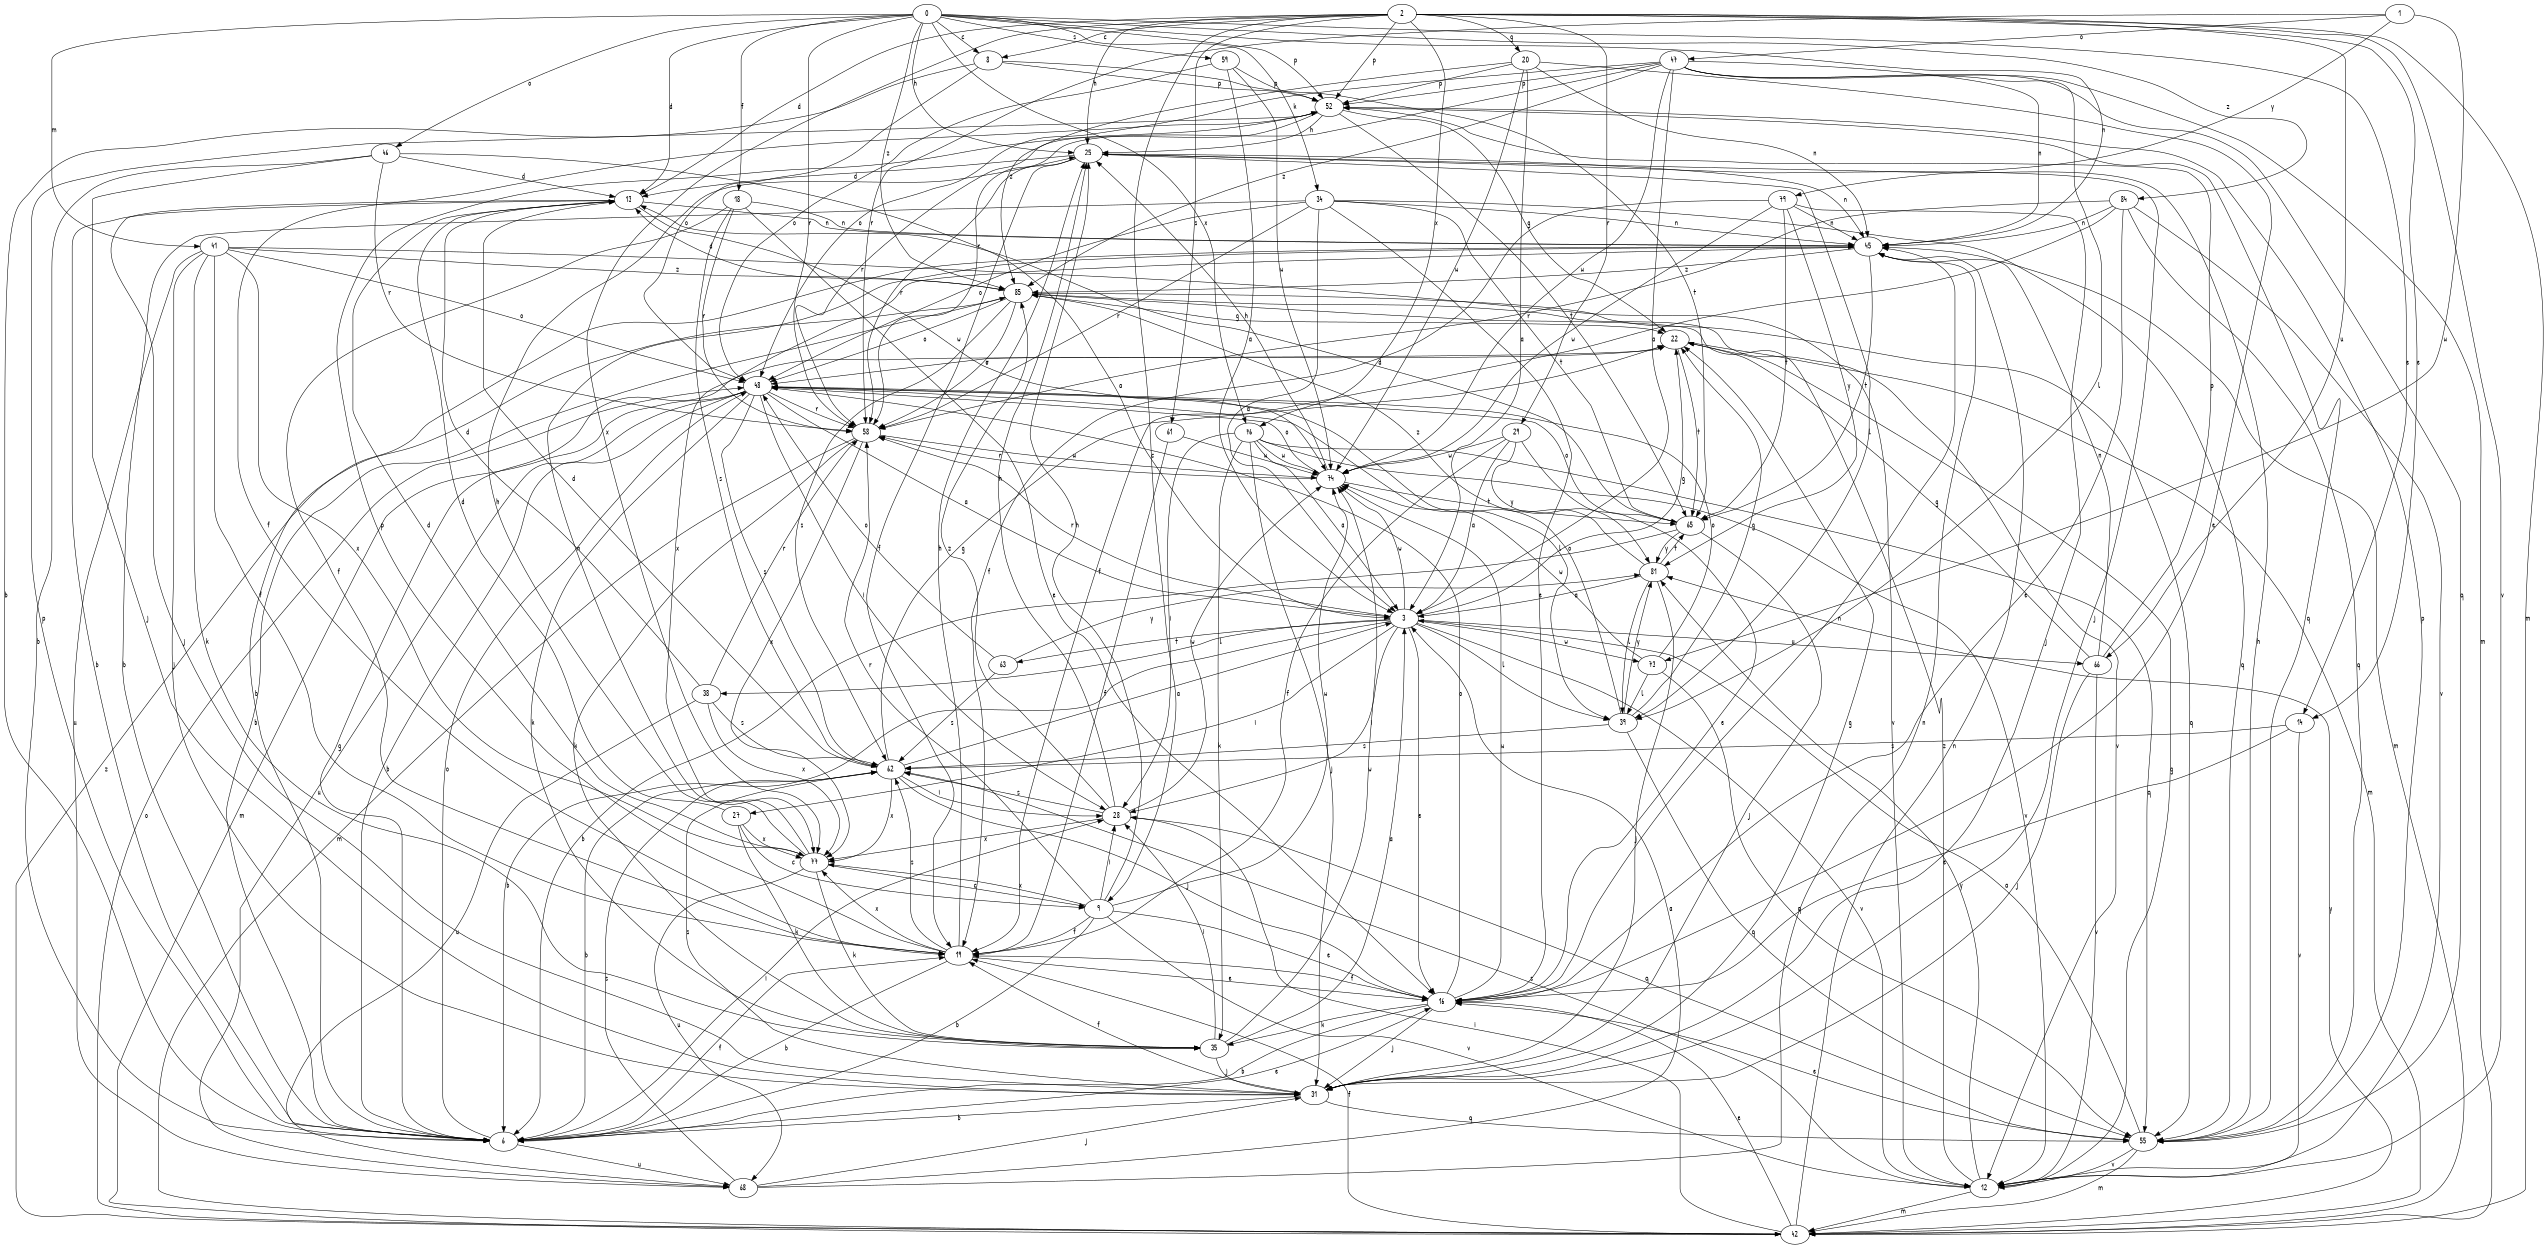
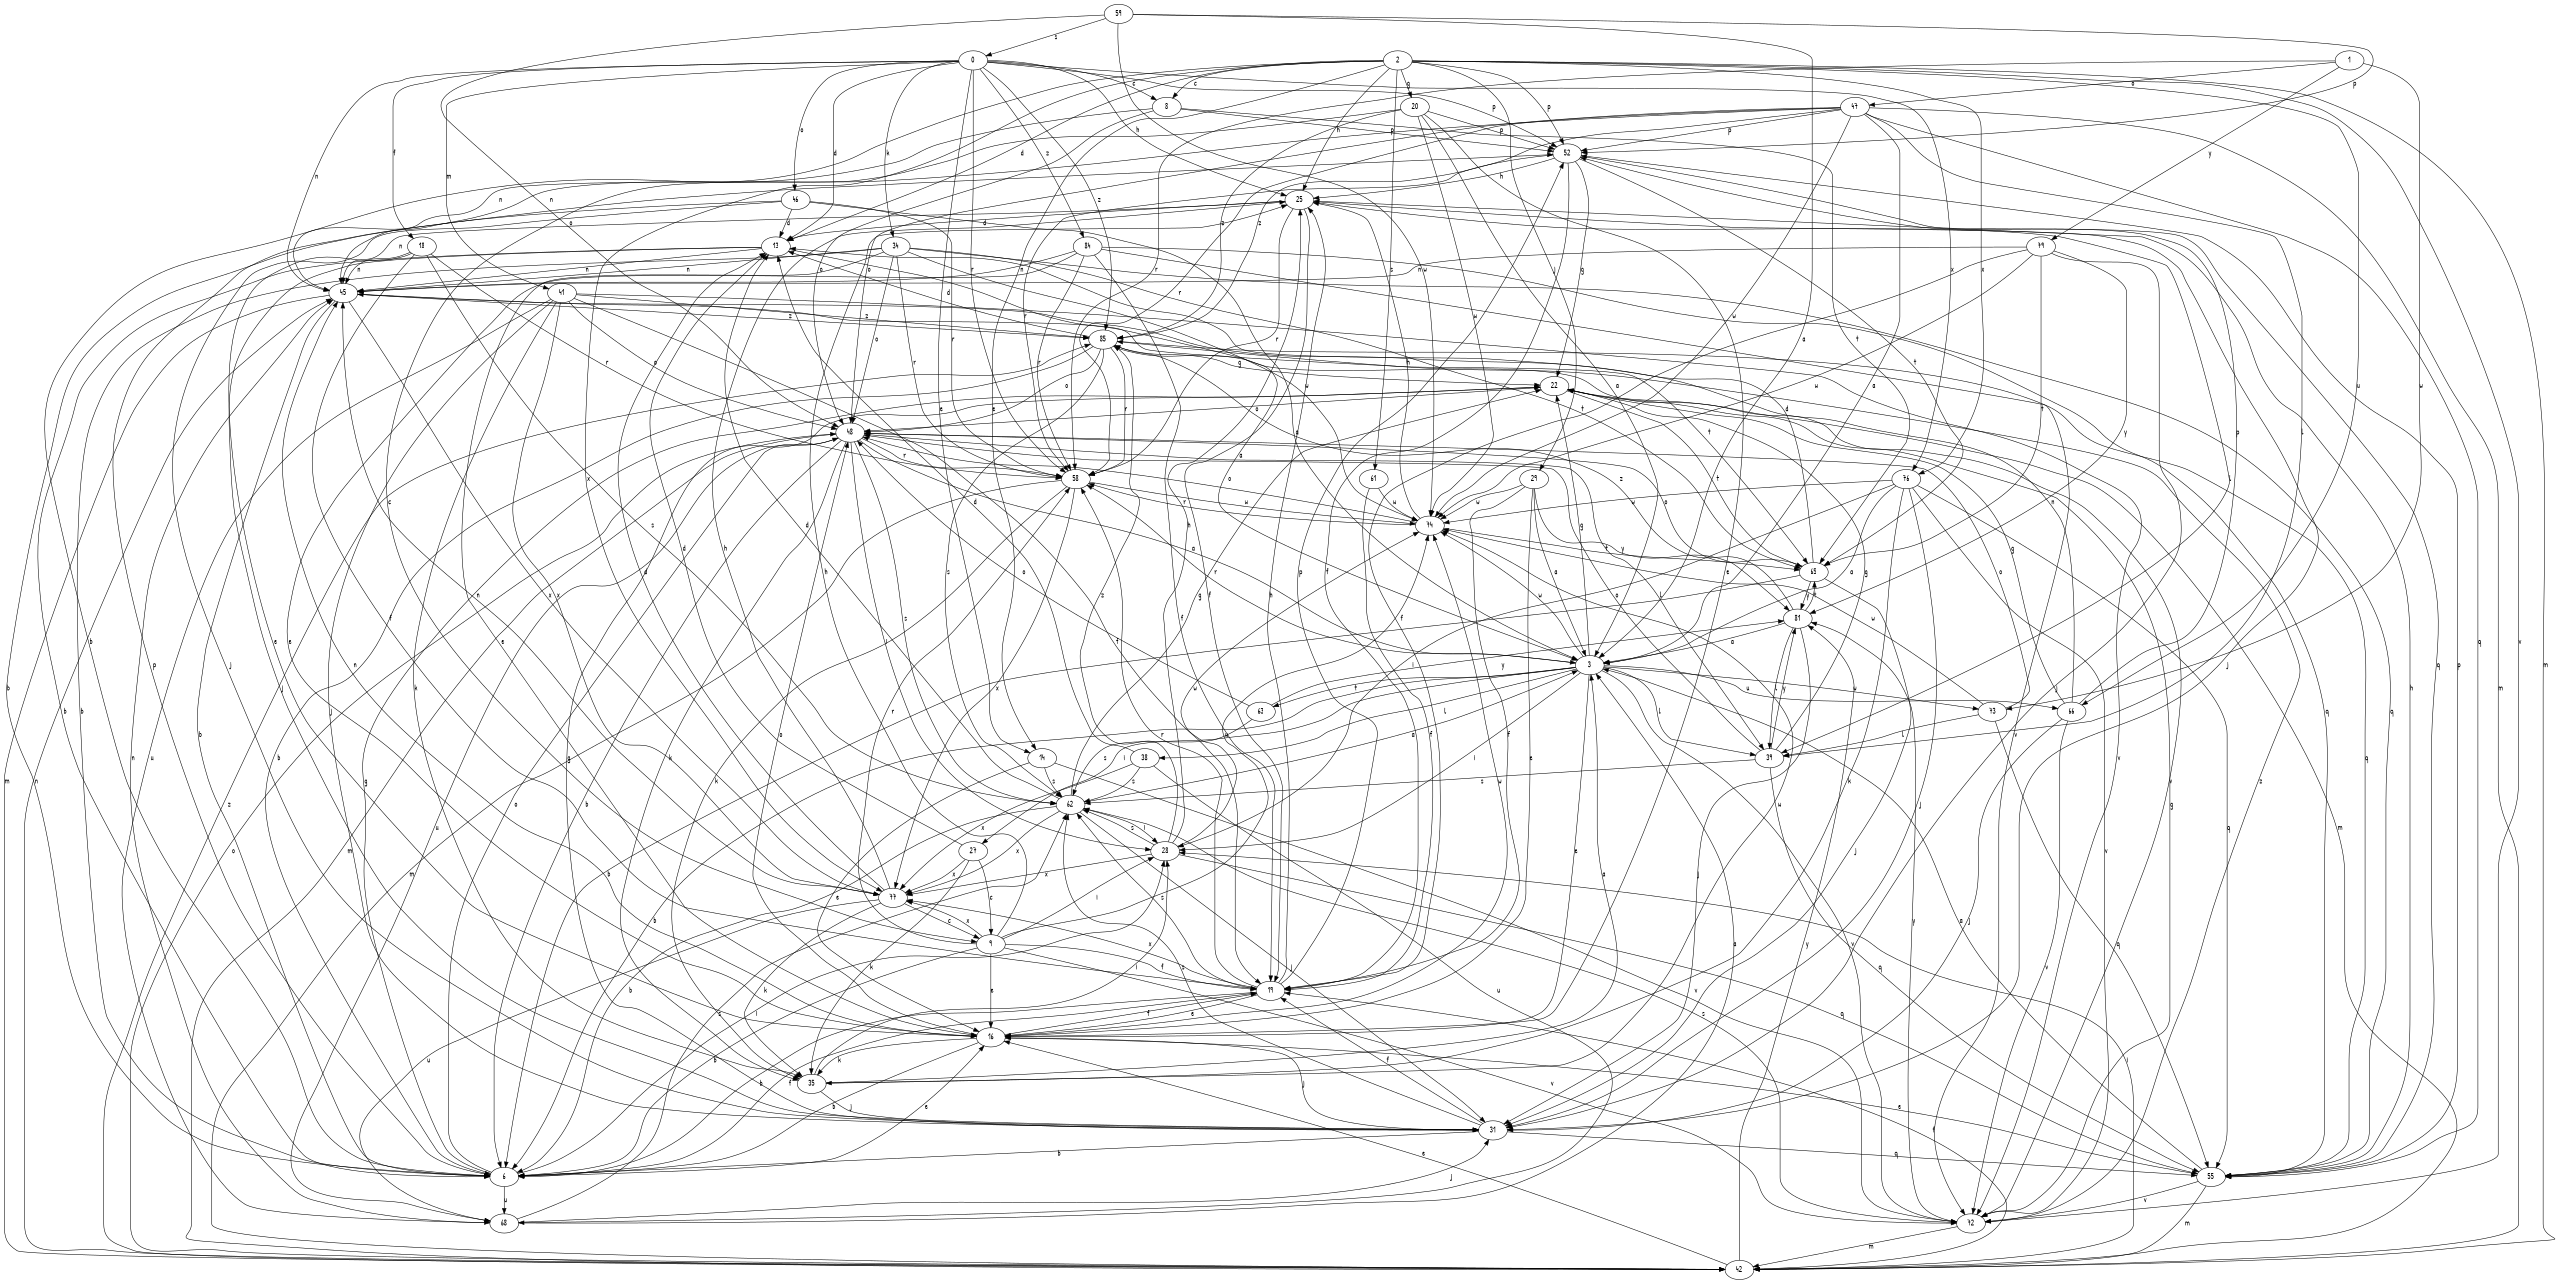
  strict digraph {
    fontname="Patrick Hand"
    node [fontname="Patrick Hand"]
    edge [fontname="Patrick Hand"]
    0
    8
    13
    14
    18
    25
    34
    41
    45
    46
    52
    58
    59
    76
    84
    85
    6
    48
    65
    74
    31
-   72 [label=12]
+   72
    16
    62
    19
    39
    3
    55
    77
    68
    35
    42
    22
    28
    1
    47
    73
    79
    81
    2
    9
    20
    29
    61
    66
    27
    38
    63
    0 -> 8 [label=c]
    0 -> 13 [label=d]
    0 -> 14 [label=e]
    0 -> 18 [label=f]
    0 -> 25 [label=h]
    0 -> 34 [label=k]
    0 -> 41 [label=m]
    0 -> 45 [label=n]
    0 -> 46 [label=o]
    0 -> 52 [label=p]
    0 -> 58 [label=r]
-   0 -> 59 [label=s]
+   59 -> 0 [label=s]
    0 -> 76 [label=x]
    0 -> 84 [label=z]
    0 -> 85 [label=z]
    8 -> 52 [label=p]
    8 -> 6 [label=b]
    8 -> 48 [label=o]
    8 -> 65 [label=t]
    13 -> 45 [label=n]
    13 -> 6 [label=b]
    13 -> 74 [label=w]
    13 -> 31 [label=j]
    14 -> 72 [label=v]
    14 -> 16 [label=e]
    14 -> 62 [label=s]
    18 -> 45 [label=n]
    18 -> 58 [label=r]
    18 -> 16 [label=e]
    18 -> 62 [label=s]
    18 -> 19 [label=f]
    25 -> 13 [label=d]
    25 -> 45 [label=n]
    25 -> 58 [label=r]
    25 -> 31 [label=j]
    25 -> 19 [label=f]
    25 -> 39 [label=l]
    34 -> 45 [label=n]
    34 -> 58 [label=r]
    34 -> 6 [label=b]
    34 -> 48 [label=o]
    34 -> 65 [label=t]
    34 -> 16 [label=e]
    34 -> 3 [label=a]
    34 -> 55 [label=q]
    41 -> 85 [label=z]
    41 -> 48 [label=o]
    41 -> 31 [label=j]
    41 -> 72 [label=v]
    41 -> 19 [label=f]
    41 -> 77 [label=x]
    41 -> 68 [label=u]
    41 -> 35 [label=k]
    45 -> 85 [label=z]
    45 -> 6 [label=b]
    45 -> 65 [label=t]
    45 -> 77 [label=x]
    45 -> 42 [label=m]
    46 -> 13 [label=d]
    46 -> 58 [label=r]
    46 -> 6 [label=b]
    46 -> 31 [label=j]
    46 -> 3 [label=a]
    52 -> 25 [label=h]
    52 -> 58 [label=r]
    52 -> 65 [label=t]
    52 -> 19 [label=f]
    52 -> 55 [label=q]
    52 -> 22 [label=g]
    58 -> 74 [label=w]
    58 -> 77 [label=x]
    58 -> 35 [label=k]
    58 -> 42 [label=m]
    59 -> 52 [label=p]
    59 -> 48 [label=o]
    59 -> 74 [label=w]
    59 -> 3 [label=a]
    76 -> 74 [label=w]
    76 -> 31 [label=j]
    76 -> 72 [label=v]
    76 -> 3 [label=a]
    76 -> 55 [label=q]
    76 -> 35 [label=k]
    76 -> 28 [label=i]
    84 -> 45 [label=n]
    84 -> 58 [label=r]
    84 -> 72 [label=v]
    84 -> 16 [label=e]
    84 -> 19 [label=f]
    84 -> 55 [label=q]
    85 -> 13 [label=d]
    85 -> 58 [label=r]
    85 -> 6 [label=b]
    85 -> 48 [label=o]
    85 -> 72 [label=v]
    85 -> 62 [label=s]
    85 -> 55 [label=q]
    85 -> 22 [label=g]
    6 -> 52 [label=p]
    6 -> 48 [label=o]
    6 -> 16 [label=e]
    6 -> 19 [label=f]
    6 -> 68 [label=u]
    6 -> 22 [label=g]
    6 -> 28 [label=i]
    48 -> 58 [label=r]
    48 -> 6 [label=b]
    48 -> 62 [label=s]
    48 -> 39 [label=l]
    48 -> 3 [label=a]
    48 -> 68 [label=u]
    48 -> 35 [label=k]
    48 -> 42 [label=m]
    48 -> 28 [label=i]
    65 -> 13 [label=d]
    65 -> 6 [label=b]
    65 -> 48 [label=o]
    65 -> 31 [label=j]
    65 -> 81 [label=y]
    74 -> 25 [label=h]
    74 -> 58 [label=r]
    74 -> 48 [label=o]
    74 -> 65 [label=t]
    31 -> 6 [label=b]
    31 -> 62 [label=s]
    31 -> 19 [label=f]
    31 -> 55 [label=q]
    31 -> 22 [label=g]
    72 -> 85 [label=z]
    72 -> 62 [label=s]
    72 -> 42 [label=m]
    72 -> 22 [label=g]
    72 -> 81 [label=y]
    16 -> 45 [label=n]
    16 -> 6 [label=b]
    16 -> 48 [label=o]
    16 -> 74 [label=w]
    16 -> 31 [label=j]
    16 -> 19 [label=f]
    16 -> 35 [label=k]
    62 -> 13 [label=d]
    62 -> 6 [label=b]
-   62 -> 16 [label=j]
+   62 -> 31 [label=j]
    62 -> 3 [label=a]
    62 -> 77 [label=x]
    62 -> 22 [label=g]
    62 -> 28 [label=i]
    19 -> 25 [label=h]
    19 -> 52 [label=p]
-   38 -> 58 [label=r]
+   19 -> 58 [label=r]
    19 -> 6 [label=b]
    19 -> 16 [label=e]
    19 -> 62 [label=s]
    19 -> 77 [label=x]
    39 -> 48 [label=o]
    39 -> 62 [label=s]
    39 -> 55 [label=q]
    39 -> 22 [label=g]
    39 -> 81 [label=y]
    3 -> 58 [label=r]
    3 -> 6 [label=b]
    3 -> 74 [label=w]
    3 -> 72 [label=v]
    3 -> 16 [label=e]
    3 -> 39 [label=l]
    3 -> 22 [label=g]
    3 -> 28 [label=i]
    3 -> 73 [label=w]
    3 -> 66 [label=u]
    3 -> 27 [label=i]
    3 -> 38 [label=l]
    3 -> 63 [label=t]
    55 -> 25 [label=h]
    55 -> 52 [label=p]
    55 -> 72 [label=v]
    55 -> 16 [label=e]
    55 -> 3 [label=a]
    55 -> 42 [label=m]
    77 -> 13 [label=d]
    77 -> 25 [label=h]
    77 -> 45 [label=n]
    77 -> 68 [label=u]
    77 -> 35 [label=k]
    77 -> 9 [label=c]
    68 -> 45 [label=n]
    68 -> 31 [label=j]
    68 -> 62 [label=s]
    68 -> 3 [label=a]
    35 -> 74 [label=w]
    35 -> 31 [label=j]
    35 -> 3 [label=a]
    35 -> 28 [label=i]
    42 -> 45 [label=n]
    42 -> 85 [label=z]
    42 -> 48 [label=o]
    42 -> 16 [label=e]
    42 -> 19 [label=f]
    42 -> 28 [label=i]
    42 -> 81 [label=y]
    22 -> 48 [label=o]
    22 -> 65 [label=t]
    22 -> 42 [label=m]
    28 -> 25 [label=h]
    28 -> 85 [label=z]
    28 -> 74 [label=w]
    28 -> 62 [label=s]
    28 -> 55 [label=q]
    28 -> 77 [label=x]
    1 -> 58 [label=r]
    1 -> 47 [label=o]
    1 -> 73 [label=w]
    1 -> 79 [label=y]
    47 -> 45 [label=n]
    47 -> 52 [label=p]
    47 -> 58 [label=r]
    47 -> 85 [label=z]
    47 -> 48 [label=o]
    47 -> 74 [label=w]
    47 -> 39 [label=l]
    47 -> 3 [label=a]
    47 -> 55 [label=q]
    47 -> 42 [label=m]
    73 -> 48 [label=o]
    73 -> 74 [label=w]
    73 -> 39 [label=l]
    73 -> 55 [label=q]
    79 -> 45 [label=n]
    79 -> 65 [label=t]
    79 -> 74 [label=w]
    79 -> 31 [label=j]
    79 -> 19 [label=f]
    79 -> 81 [label=y]
    81 -> 85 [label=z]
    81 -> 65 [label=t]
    81 -> 31 [label=j]
    81 -> 39 [label=l]
    81 -> 3 [label=a]
    2 -> 8 [label=c]
    2 -> 13 [label=d]
    2 -> 14 [label=e]
    2 -> 25 [label=h]
    2 -> 52 [label=p]
    2 -> 76 [label=x]
    2 -> 72 [label=v]
    2 -> 77 [label=x]
    2 -> 42 [label=m]
    2 -> 9 [label=c]
    2 -> 20 [label=g]
-   2 -> 29 [label=r]
+   2 -> 29 [label=j]
    2 -> 61 [label=s]
    2 -> 66 [label=u]
    9 -> 25 [label=h]
    9 -> 58 [label=r]
    9 -> 6 [label=b]
    9 -> 74 [label=w]
    9 -> 72 [label=v]
    9 -> 16 [label=e]
    9 -> 19 [label=f]
    9 -> 77 [label=x]
    9 -> 28 [label=i]
    20 -> 45 [label=n]
    20 -> 52 [label=p]
    20 -> 85 [label=z]
    20 -> 74 [label=w]
    20 -> 16 [label=e]
    20 -> 3 [label=a]
    29 -> 74 [label=w]
    29 -> 16 [label=e]
    29 -> 19 [label=f]
    29 -> 3 [label=a]
    29 -> 81 [label=y]
    61 -> 74 [label=w]
    61 -> 19 [label=f]
    66 -> 45 [label=n]
    66 -> 52 [label=p]
    66 -> 31 [label=j]
    66 -> 72 [label=v]
    66 -> 22 [label=g]
    27 -> 13 [label=d]
    27 -> 77 [label=x]
    27 -> 35 [label=k]
    27 -> 9 [label=c]
    38 -> 13 [label=d]
    38 -> 62 [label=s]
    38 -> 77 [label=x]
    38 -> 68 [label=u]
    63 -> 48 [label=o]
    63 -> 62 [label=s]
    63 -> 81 [label=y]
  }
